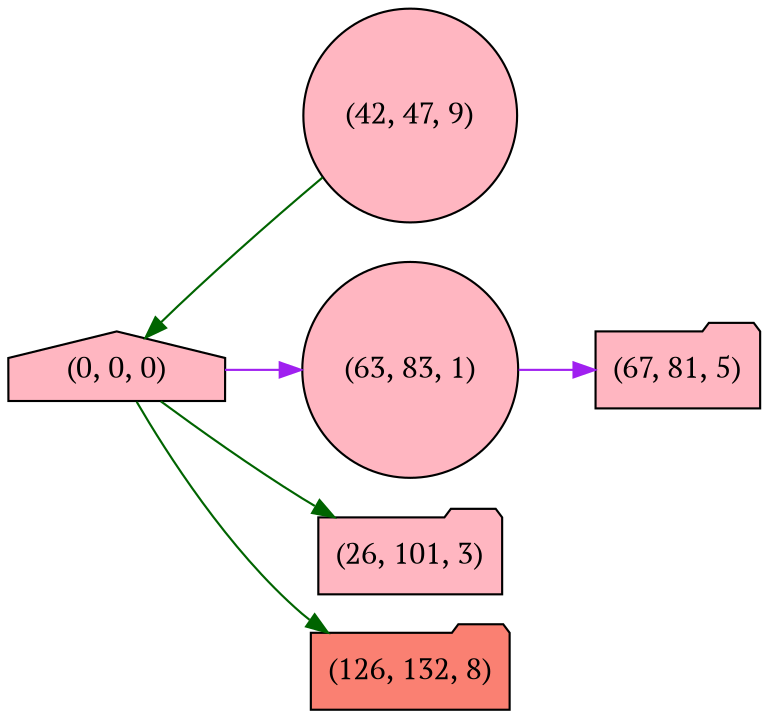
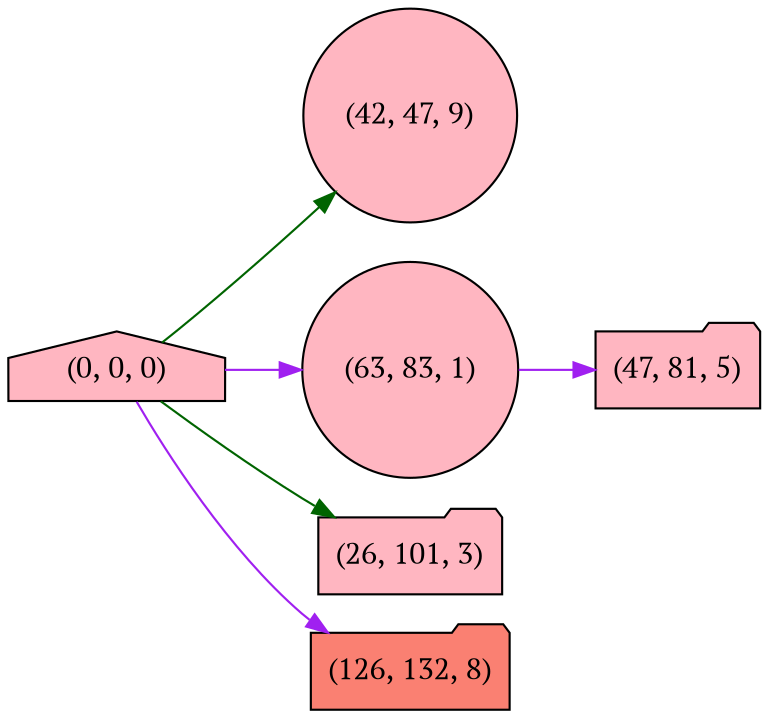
  digraph {
    fontname="PT Serif"
    rankdir=LR
    node [fillcolor=lightpink fontname="PT Serif" shape=folder style=filled]
    edge [color=darkgreen fontname="PT Serif"]
    "(0, 0, 0)" [shape=house]
    "(42, 47, 9)" [shape=circle]
    n3 [label="(63, 83, 1)" shape=circle]
    n4 [label="(26, 101, 3)"]
    "(126, 132, 8)" [fillcolor=salmon]
-   "(67, 81, 5)"
-   "(42, 47, 9)" -> "(0, 0, 0)"
+   "(67, 81, 5)" [label="(47, 81, 5)"]
+   "(0, 0, 0)" -> "(42, 47, 9)"
    "(0, 0, 0)" -> n3 [color=purple]
    "(0, 0, 0)" -> n4
-   "(0, 0, 0)" -> "(126, 132, 8)"
+   "(0, 0, 0)" -> "(126, 132, 8)" [color=purple]
    n3 -> "(67, 81, 5)" [color=purple]
  }
